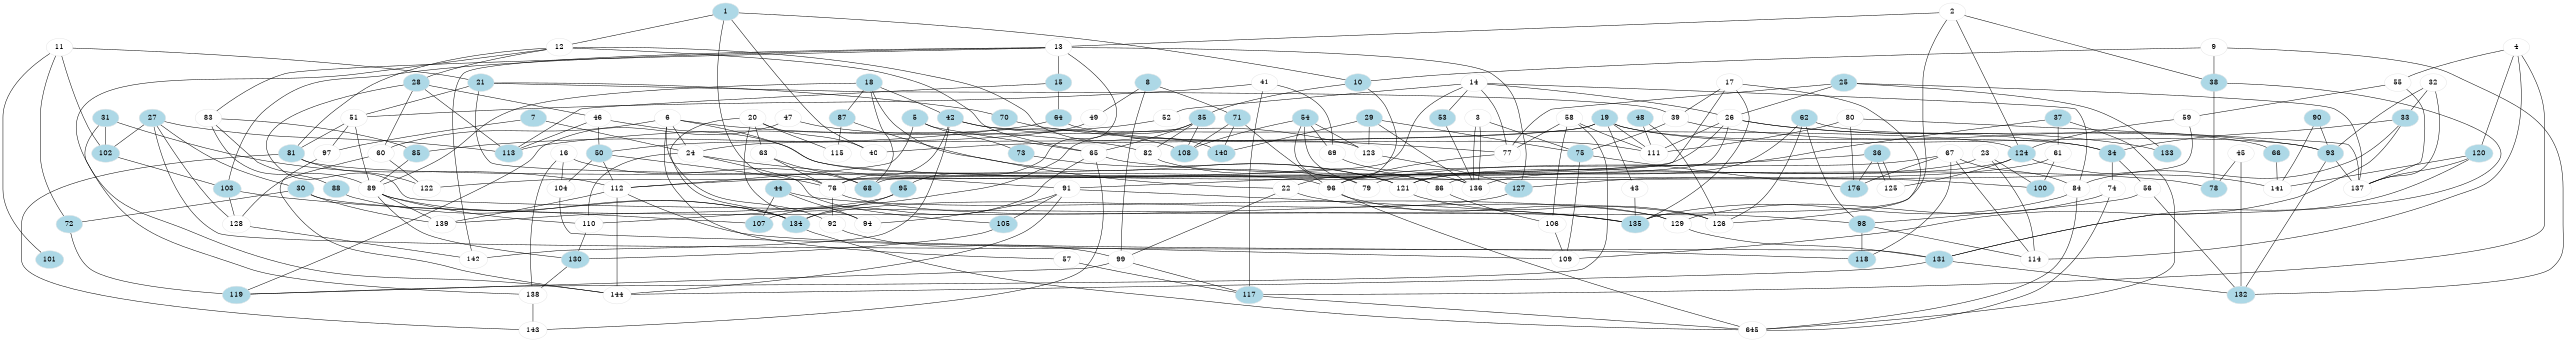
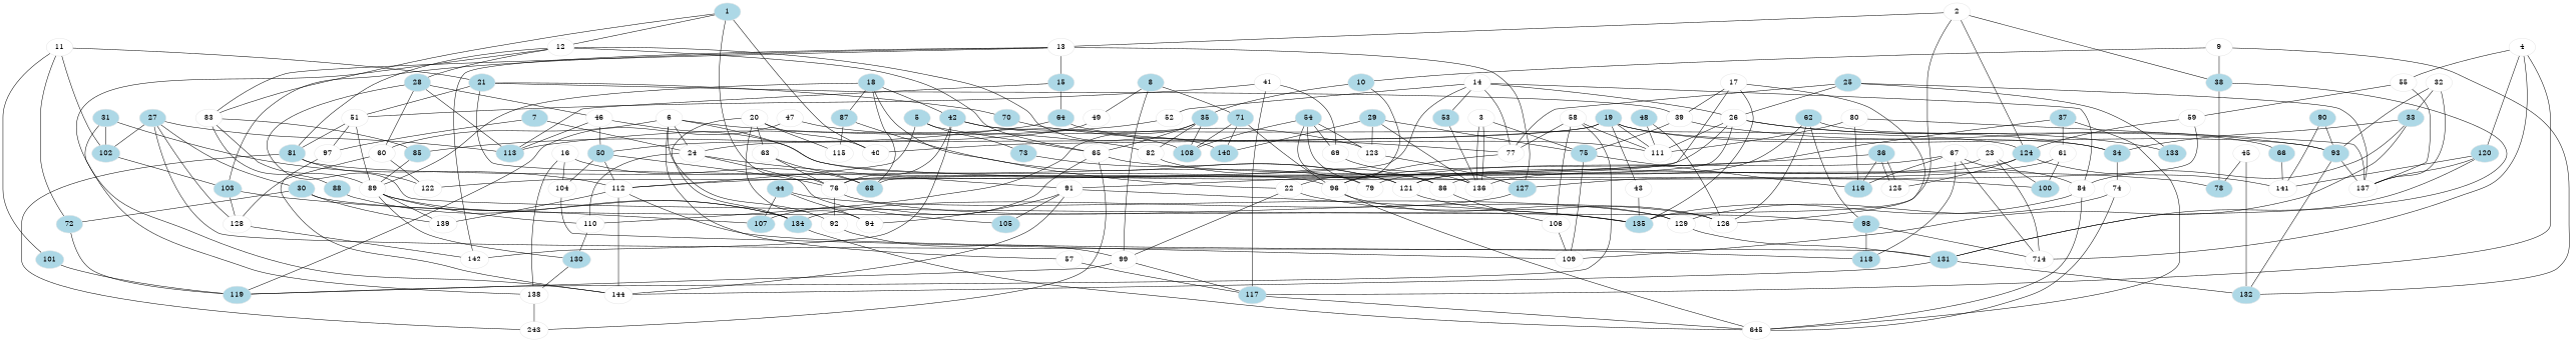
  graph {
    node [color=gray90 fillcolor=white style=filled]
    1 [fillcolor=lightblue]
    12
    40
    76
    83
    65
    28 [fillcolor=lightblue]
    81 [fillcolor=lightblue]
    140 [fillcolor=lightblue]
    144
    92
    126
    89
    85 [fillcolor=lightblue]
    88 [fillcolor=lightblue]
    2
    13
    38 [fillcolor=lightblue]
    124 [fillcolor=lightblue]
    135 [fillcolor=lightblue]
    15 [fillcolor=lightblue]
-   95 [fillcolor=lightblue]
    103 [fillcolor=lightblue]
    127 [fillcolor=lightblue]
    142
    131 [fillcolor=lightblue]
    78 [fillcolor=lightblue]
    136
    125
    141
    75 [fillcolor=lightblue]
    3
    109
-   116 [fillcolor=lightblue label=176]
+   116 [fillcolor=lightblue]
    4
    55
-   114
+   114 [label=714]
    117 [fillcolor=lightblue]
    120 [fillcolor=lightblue]
    137
    59
    n42 [label=645]
    5 [fillcolor=lightblue]
    73 [fillcolor=lightblue]
    112
    107 [fillcolor=lightblue]
-   143
+   143 [label=243]
    121
    139
    118 [fillcolor=lightblue]
    6
    24
    57
    60
    79
    82
    91
    105 [fillcolor=lightblue]
    110
    122
    128
    86
    99
    7 [fillcolor=lightblue]
    97
    8 [fillcolor=lightblue]
    49
    71 [fillcolor=lightblue]
    50 [fillcolor=lightblue]
    108 [fillcolor=lightblue]
    96
    119 [fillcolor=lightblue]
    9
    10 [fillcolor=lightblue]
    132 [fillcolor=lightblue]
    22
    35 [fillcolor=lightblue]
    21 [fillcolor=lightblue]
    11
    72 [fillcolor=lightblue]
    101 [fillcolor=lightblue]
    102 [fillcolor=lightblue]
    39
    51
    70 [fillcolor=lightblue]
    113 [fillcolor=lightblue]
    46
    98 [fillcolor=lightblue]
    64 [fillcolor=lightblue]
    134 [fillcolor=lightblue]
    14
    26
    52
    53 [fillcolor=lightblue]
    77
    84
    68 [fillcolor=lightblue]
    34 [fillcolor=lightblue]
    111
    133 [fillcolor=lightblue]
    16
    104
    138
    17
    93 [fillcolor=lightblue]
    18 [fillcolor=lightblue]
    42 [fillcolor=lightblue]
    87 [fillcolor=lightblue]
    123
    115
    130 [fillcolor=lightblue]
    19 [fillcolor=lightblue]
    43
-   56
    74
    20
    63
    94
    23
    100 [fillcolor=lightblue]
    25 [fillcolor=lightblue]
    27 [fillcolor=lightblue]
    30 [fillcolor=lightblue]
    29 [fillcolor=lightblue]
    31 [fillcolor=lightblue]
    32
    33 [fillcolor=lightblue]
    129
    36 [fillcolor=lightblue]
    37 [fillcolor=lightblue]
    61
    41
    69
    44 [fillcolor=lightblue]
    45
    47
    48 [fillcolor=lightblue]
    54 [fillcolor=lightblue]
    106
    58
    62 [fillcolor=lightblue]
    66 [fillcolor=lightblue]
    67
    80
    90 [fillcolor=lightblue]
    1 -- 12
    1 -- 40
    1 -- 76
-   1 -- 10
+   1 -- 83
    12 -- 65
    12 -- 28
    12 -- 81
    12 -- 140
    12 -- 144
    76 -- 92
    76 -- 126
    83 -- 89
    83 -- 85
    83 -- 88
    65 -- 78
    65 -- 107
    65 -- 143
    28 -- 60
    28 -- 113
    28 -- 46
    28 -- 98
    81 -- 143
    81 -- 122
    81 -- 96
    92 -- 99
    89 -- 139
    89 -- 110
    89 -- 134
    89 -- 130
    85 -- 89
    88 -- 134
    2 -- 13
    2 -- 38
    2 -- 124
    2 -- 135
    13 -- 83
    13 -- 15
-   13 -- 95
    13 -- 103
    13 -- 127
    13 -- 142
    38 -- 131
    38 -- 78
    124 -- 136
    124 -- 125
    124 -- 141
    15 -- 113
    15 -- 64
-   95 -- 139
-   95 -- 134
    103 -- 107
    103 -- 128
    127 -- 134
    131 -- 144
    131 -- 132
    75 -- 109
    75 -- 116
    3 -- 136
    3 -- 136
    3 -- 75
    4 -- 55
    4 -- 114
    4 -- 117
    4 -- 120
    55 -- 137
    55 -- 59
    117 -- n42
    120 -- 131
    120 -- 141
    120 -- 137
    59 -- 124
    59 -- 86
    5 -- 65
    5 -- 73
    5 -- 112
    73 -- 121
    112 -- 144
    112 -- 139
    112 -- 118
    121 -- 126
    6 -- 92
    6 -- 24
    6 -- 57
    6 -- 60
    6 -- 79
    6 -- 82
    24 -- 91
    24 -- 105
    24 -- 110
    57 -- 117
    60 -- 122
    60 -- 128
    82 -- 86
    91 -- 144
    91 -- 135
    91 -- 105
    91 -- 94
-   105 -- 130
    110 -- 130
    128 -- 142
    86 -- 106
    99 -- 117
    99 -- 119
    7 -- 24
    7 -- 97
    97 -- 144
    8 -- 99
    8 -- 49
    8 -- 71
    49 -- 50
    71 -- 140
    71 -- 108
    71 -- 96
    50 -- 76
    50 -- 112
    50 -- 104
    96 -- n42
    96 -- 129
    9 -- 38
    9 -- 10
    9 -- 132
    10 -- 22
    10 -- 35
    22 -- 135
    22 -- 99
    35 -- 65
    35 -- 82
    35 -- 110
    35 -- 108
    21 -- 136
    21 -- 39
    21 -- 51
    21 -- 70
    11 -- 21
    11 -- 72
    11 -- 101
    11 -- 102
    72 -- 119
+   101 -- 119
    102 -- 103
    39 -- 75
    39 -- 93
    51 -- 81
    51 -- 89
    51 -- 97
    70 -- 77
    46 -- 50
    46 -- 113
    46 -- 100
    98 -- 114
    98 -- 118
    64 -- 85
    64 -- 111
    134 -- n42
    14 -- 122
    14 -- 26
    14 -- 52
    14 -- 53
    14 -- 77
    14 -- 84
    26 -- 112
    26 -- 68
    26 -- 34
    26 -- 111
    26 -- 133
    52 -- 113
    53 -- 136
    77 -- 96
    84 -- 135
    84 -- n42
-   34 -- 56
    34 -- 74
    16 -- 68
    16 -- 104
    16 -- 138
    104 -- 109
    138 -- 143
    17 -- 76
    17 -- 126
    17 -- 135
    17 -- 39
    93 -- 137
    93 -- 132
    18 -- 89
    18 -- 22
    18 -- 68
    18 -- 42
    18 -- 87
    42 -- 76
    42 -- 124
    42 -- 142
    42 -- 123
    87 -- 121
    87 -- 115
    123 -- 127
    130 -- 138
    19 -- 40
    19 -- 24
    19 -- 34
    19 -- 111
    19 -- 93
    19 -- 43
    43 -- 135
-   56 -- 132
-   56 -- 98
    74 -- n42
    74 -- 129
    20 -- 40
    20 -- 134
    20 -- 115
    20 -- 63
    20 -- 94
    63 -- 76
    63 -- 68
    23 -- 114
    23 -- 121
    23 -- 100
    25 -- 137
    25 -- 26
    25 -- 77
    25 -- 133
    27 -- 131
    27 -- 128
    27 -- 102
    27 -- 113
    27 -- 30
    30 -- 135
    30 -- 139
    30 -- 72
    29 -- 140
    29 -- 136
    29 -- 75
    29 -- 123
    31 -- 112
    31 -- 102
    31 -- 138
    32 -- 137
    32 -- 93
    32 -- 33
    33 -- 109
    33 -- 84
    33 -- 34
    129 -- 131
    36 -- 125
    36 -- 125
    36 -- 116
    36 -- 91
    37 -- n42
    37 -- 96
    37 -- 61
    61 -- 127
    61 -- 100
    41 -- 117
    41 -- 51
    41 -- 69
    69 -- 136
    44 -- 107
    44 -- 94
    44 -- 129
    45 -- 78
    45 -- 132
    47 -- 108
    47 -- 119
    48 -- 126
    48 -- 111
    54 -- 79
    54 -- 86
    54 -- 108
    54 -- 123
    54 -- 69
    106 -- 109
    58 -- 119
    58 -- 77
    58 -- 111
    58 -- 106
    62 -- 126
    62 -- 121
    62 -- 98
    62 -- 66
    66 -- 141
    67 -- 116
    67 -- 114
    67 -- 118
    67 -- 79
    67 -- 84
    80 -- 116
    80 -- 137
    80 -- 111
    90 -- 141
    90 -- 93
  }
